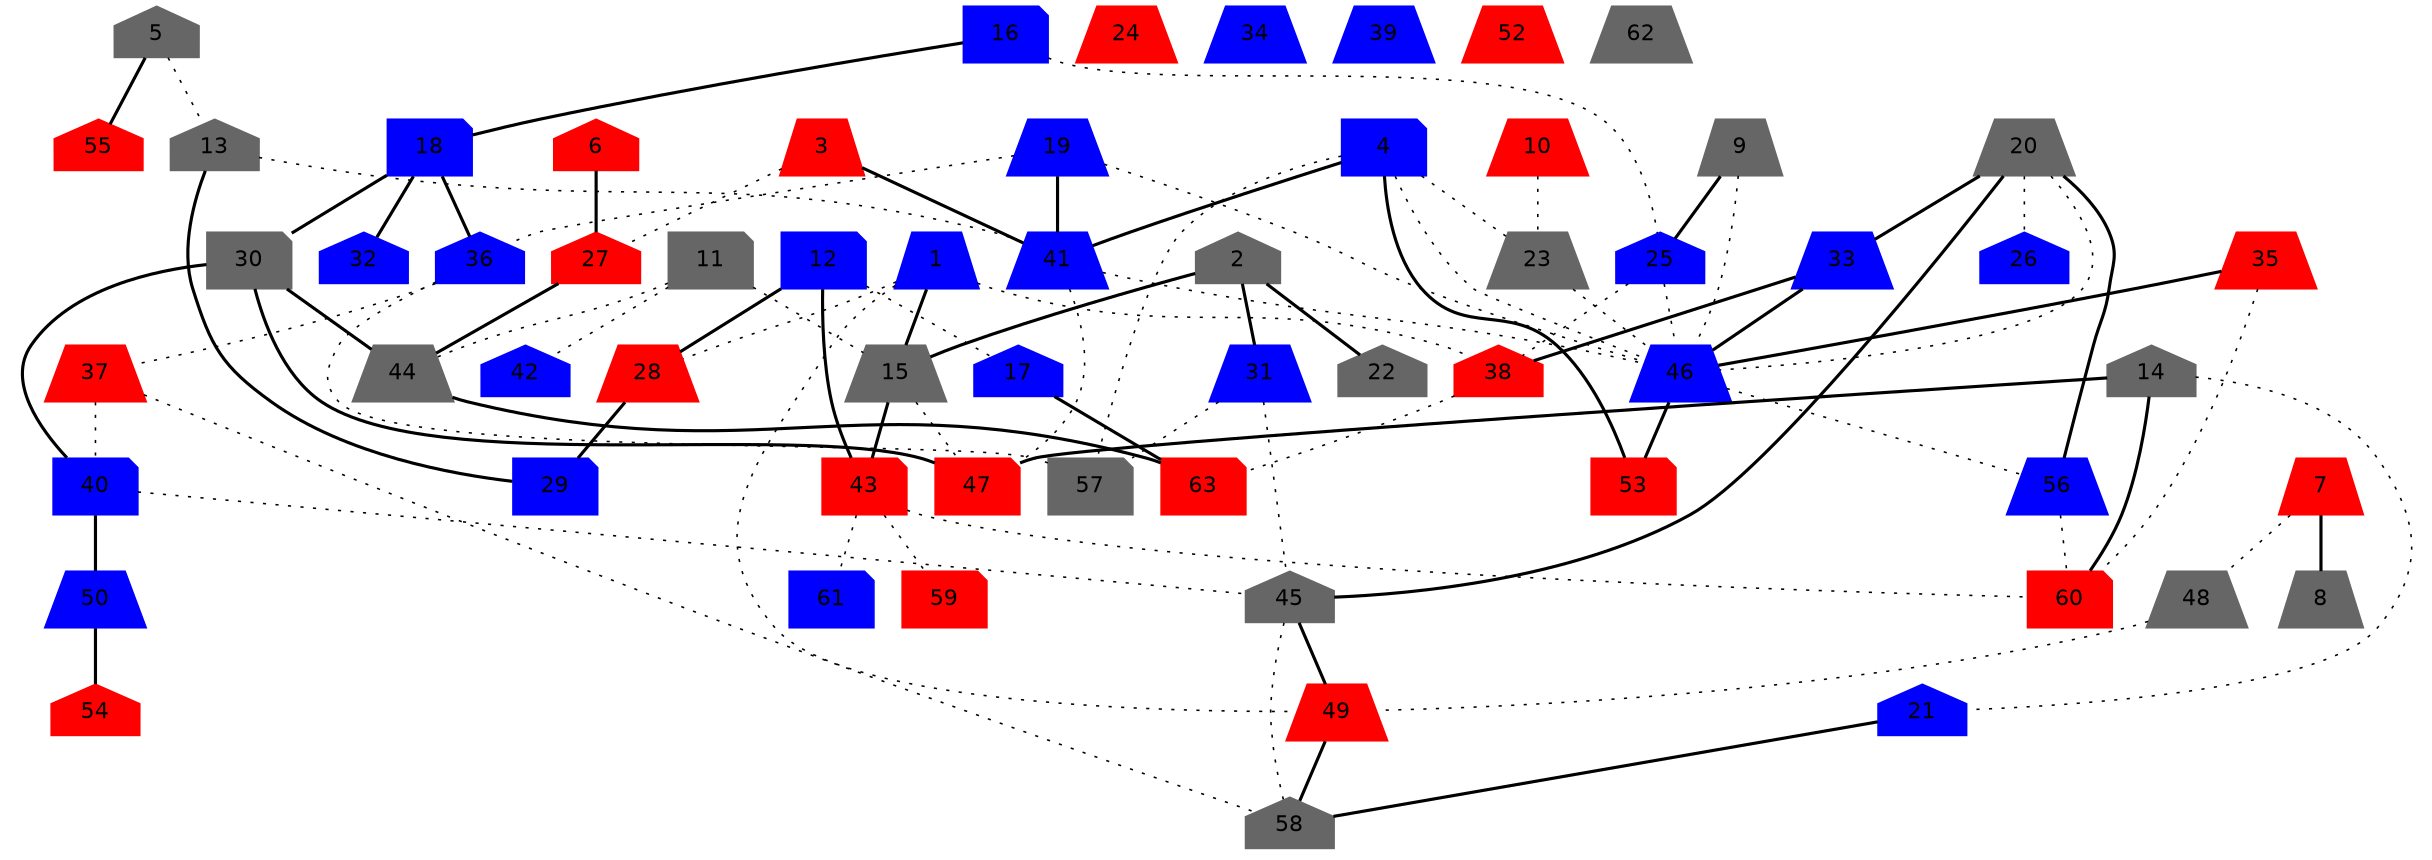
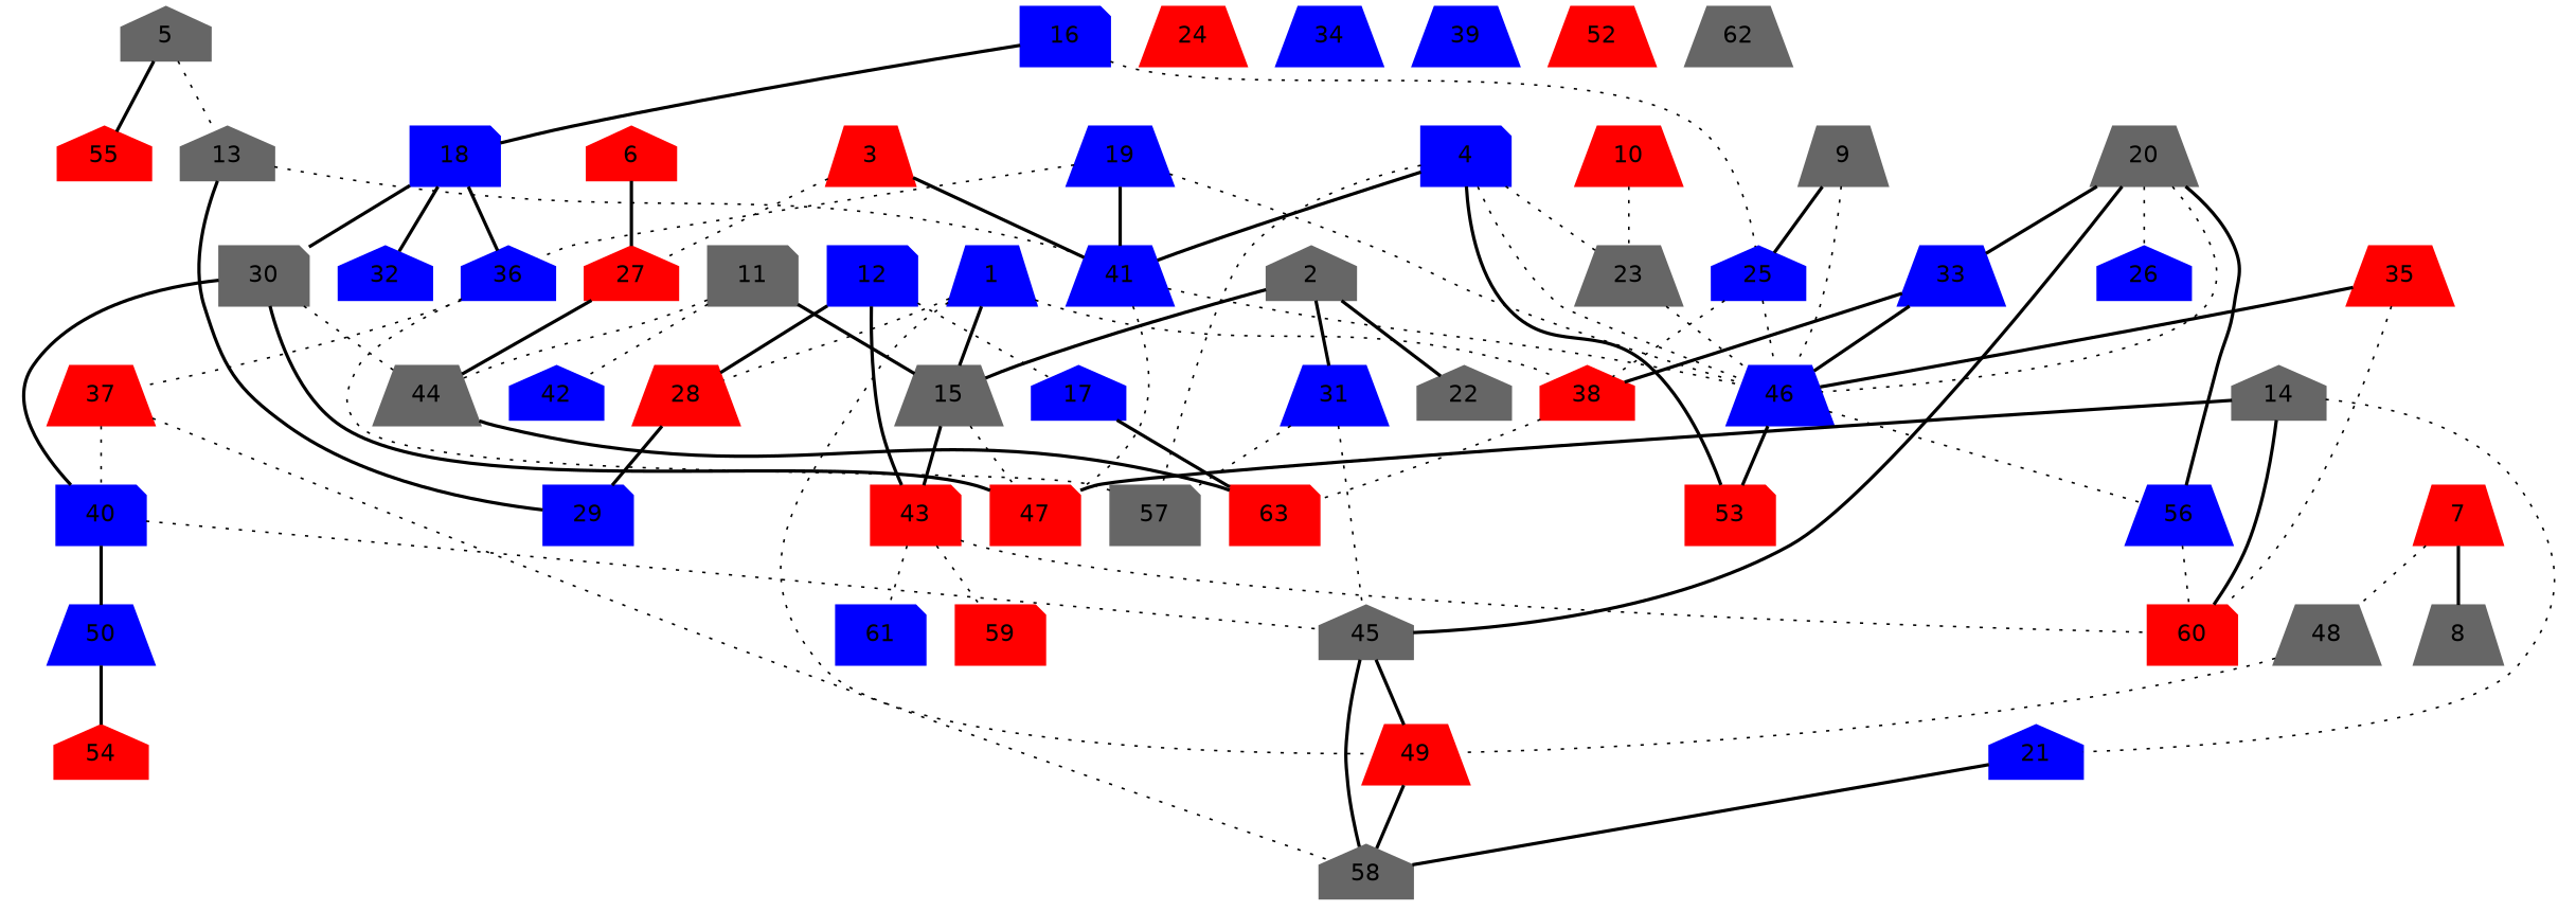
  graph {
    fontname="DejaVu Sans"
    node [color=blue fontname="DejaVu Sans" shape=trapezium style=filled]
    edge [fontname="DejaVu Sans" style=dotted]
    15 [color=gray40]
    1
    28 [color=red]
    38 [color=red shape=house]
    49 [color=red]
    43 [color=red shape=note]
    47 [color=red shape=note]
    29 [shape=note]
    63 [color=red shape=note]
    58 [color=gray40 shape=house]
    2 [color=gray40 shape=house]
    22 [color=gray40 shape=house]
    31
    13 [color=gray40 shape=house]
    41
    57 [color=gray40 shape=note]
    45 [color=gray40 shape=house]
    3 [color=red]
    27 [color=red shape=house]
    44 [color=gray40]
    46
    4 [shape=note]
    23 [color=gray40]
    53 [color=red shape=note]
    56
    5 [color=gray40 shape=house]
    55 [color=red shape=house]
    6 [color=red shape=house]
    7 [color=red]
    8 [color=gray40]
    48 [color=gray40]
    9 [color=gray40]
    25 [shape=house]
    10 [color=red]
    11 [color=gray40 shape=note]
    42 [shape=house]
    12 [shape=note]
    17 [shape=house]
    60 [color=red shape=note]
    59 [color=red shape=note]
    61 [shape=note]
    14 [color=gray40 shape=house]
    21 [shape=house]
    16 [shape=note]
    18 [shape=note]
    30 [color=gray40 shape=note]
    32 [shape=house]
    36 [shape=house]
    40 [shape=note]
    37 [color=red]
    19
    20 [color=gray40]
    26 [shape=house]
    33
    24 [color=red]
    50
    34
    35 [color=red]
    39
    54 [color=red shape=house]
    52 [color=red]
    62 [color=gray40]
    15 -- 43 [style=bold]
    15 -- 47
    1 -- 15 [style=bold]
    1 -- 28
    1 -- 38
    1 -- 49
    28 -- 29 [style=bold]
    38 -- 63
    49 -- 58 [style=bold]
    43 -- 60
    43 -- 59
    43 -- 61
    2 -- 15 [style=bold]
    2 -- 22 [style=bold]
    2 -- 31 [style=bold]
    31 -- 57
    31 -- 45
    13 -- 29 [style=bold]
    13 -- 41
    41 -- 47
    41 -- 46
    45 -- 49 [style=bold]
-   45 -- 58
+   45 -- 58 [style=bold]
    3 -- 41 [style=bold]
    3 -- 27
    27 -- 44 [style=bold]
    44 -- 63 [style=bold]
    46 -- 53 [style=bold]
    46 -- 56
    4 -- 41 [style=bold]
    4 -- 57
    4 -- 46
    4 -- 23
    4 -- 53 [style=bold]
    23 -- 46
    56 -- 60
    5 -- 13
    5 -- 55 [style=bold]
    6 -- 27 [style=bold]
    7 -- 8 [style=bold]
    7 -- 48
    48 -- 49
    9 -- 46
    9 -- 25 [style=bold]
    25 -- 38
    25 -- 46
    10 -- 23
-   11 -- 15
+   11 -- 15 [style=bold]
    11 -- 44
    11 -- 42
    12 -- 28 [style=bold]
    12 -- 43 [style=bold]
    12 -- 17
    17 -- 63 [style=bold]
    14 -- 47 [style=bold]
    14 -- 60 [style=bold]
    14 -- 21
    21 -- 58 [style=bold]
    16 -- 25
    16 -- 18 [style=bold]
    18 -- 30 [style=bold]
    18 -- 32 [style=bold]
    18 -- 36 [style=bold]
    30 -- 47 [style=bold]
-   30 -- 44 [style=bold]
+   30 -- 44
    30 -- 40 [style=bold]
    36 -- 57
    36 -- 37
    40 -- 45
    40 -- 50 [style=bold]
    37 -- 58
    37 -- 40
    19 -- 41 [style=bold]
    19 -- 46
    19 -- 36
    20 -- 45 [style=bold]
    20 -- 46
    20 -- 56 [style=bold]
    20 -- 26
    20 -- 33 [style=bold]
    33 -- 38 [style=bold]
    33 -- 46 [style=bold]
    50 -- 54 [style=bold]
    35 -- 46 [style=bold]
    35 -- 60
  }
